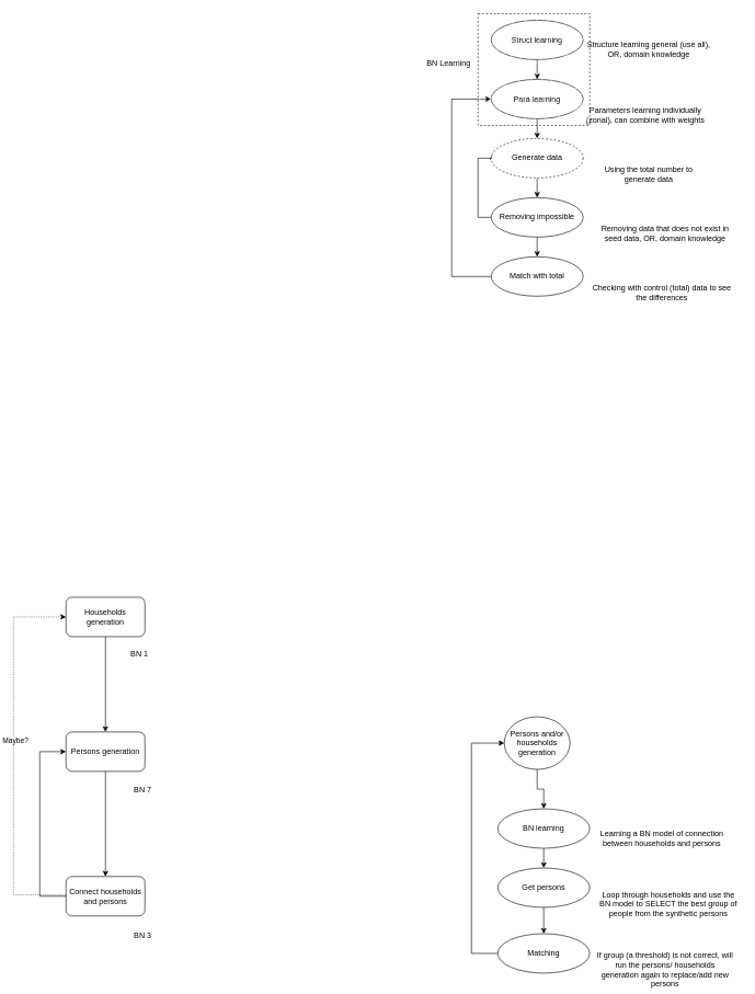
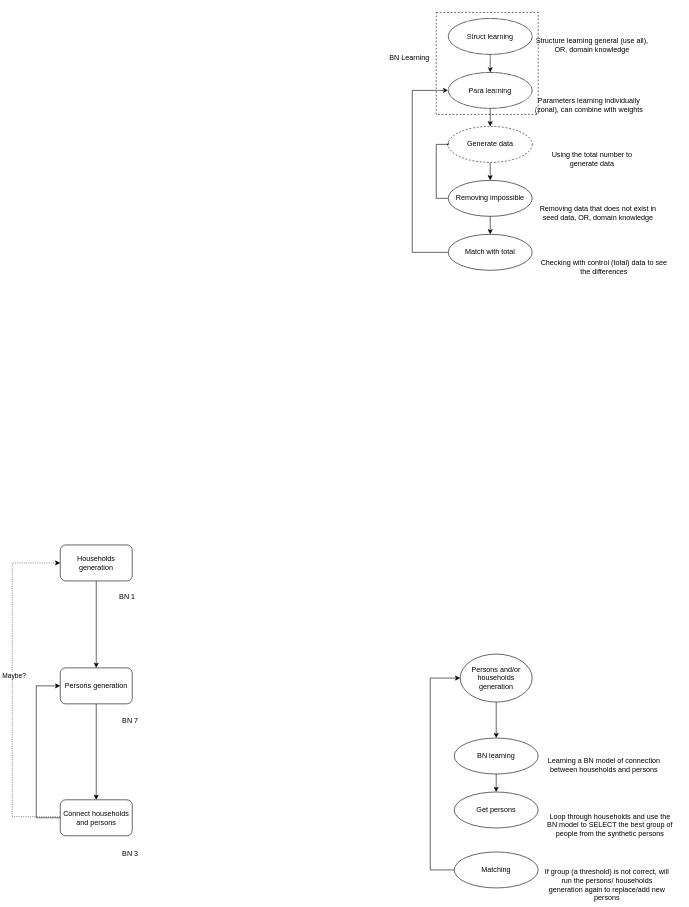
  <mxCell id="0" />
  <mxCell id="1" parent="0" />
  <mxCell id="2" style="edgeStyle=orthogonalEdgeStyle;rounded=0;orthogonalLoop=1;jettySize=auto;html=1;" parent="1" source="3" target="5" edge="1"><mxGeometry relative="1" as="geometry" /></mxCell>
  <mxCell id="3" value="Households generation" style="rounded=1;whiteSpace=wrap;html=1;" parent="1" vertex="1"><mxGeometry x="100" y="908" width="120" height="60" as="geometry" /></mxCell>
  <mxCell id="4" style="edgeStyle=orthogonalEdgeStyle;rounded=0;orthogonalLoop=1;jettySize=auto;html=1;exitX=0.5;exitY=1;exitDx=0;exitDy=0;entryX=0.5;entryY=0;entryDx=0;entryDy=0;" parent="1" source="5" target="9" edge="1"><mxGeometry relative="1" as="geometry" /></mxCell>
  <mxCell id="5" value="Persons generation" style="rounded=1;whiteSpace=wrap;html=1;" parent="1" vertex="1"><mxGeometry x="100" y="1113" width="120" height="60" as="geometry" /></mxCell>
  <mxCell id="6" style="edgeStyle=orthogonalEdgeStyle;rounded=0;orthogonalLoop=1;jettySize=auto;html=1;exitX=0;exitY=0.5;exitDx=0;exitDy=0;entryX=0;entryY=0.5;entryDx=0;entryDy=0;" parent="1" source="9" target="5" edge="1"><mxGeometry relative="1" as="geometry"><Array as="points"><mxPoint x="60" y="1363" /><mxPoint x="60" y="1143" /></Array></mxGeometry></mxCell>
  <mxCell id="7" style="edgeStyle=orthogonalEdgeStyle;rounded=0;orthogonalLoop=1;jettySize=auto;html=1;exitX=0;exitY=0.5;exitDx=0;exitDy=0;entryX=0;entryY=0.5;entryDx=0;entryDy=0;dashed=1;dashPattern=1 2;" edge="1" parent="1" source="9" target="3"><mxGeometry relative="1" as="geometry"><mxPoint x="100" y="1458" as="sourcePoint" /><Array as="points"><mxPoint x="100" y="1361" /><mxPoint x="20" y="1361" /><mxPoint x="20" y="938" /></Array></mxGeometry></mxCell>
  <mxCell id="8" value="Maybe?" style="edgeLabel;html=1;align=center;verticalAlign=middle;resizable=0;points=[];" vertex="1" connectable="0" parent="7"><mxGeometry x="0.088" y="-2" relative="1" as="geometry"><mxPoint as="offset" /></mxGeometry></mxCell>
  <mxCell id="9" value="Connect households and persons" style="rounded=1;whiteSpace=wrap;html=1;" parent="1" vertex="1"><mxGeometry x="100" y="1333" width="120" height="60" as="geometry" /></mxCell>
  <mxCell id="10" style="edgeStyle=orthogonalEdgeStyle;rounded=0;orthogonalLoop=1;jettySize=auto;html=1;exitX=0.5;exitY=1;exitDx=0;exitDy=0;entryX=0.5;entryY=0;entryDx=0;entryDy=0;" parent="1" source="11" target="13" edge="1"><mxGeometry relative="1" as="geometry" /></mxCell>
  <mxCell id="11" value="Struct learning" style="ellipse;whiteSpace=wrap;html=1;" parent="1" vertex="1"><mxGeometry x="747" y="30" width="140" height="60" as="geometry" /></mxCell>
  <mxCell id="12" style="edgeStyle=orthogonalEdgeStyle;rounded=0;orthogonalLoop=1;jettySize=auto;html=1;exitX=0.5;exitY=1;exitDx=0;exitDy=0;entryX=0.5;entryY=0;entryDx=0;entryDy=0;" parent="1" source="13" target="24" edge="1"><mxGeometry relative="1" as="geometry" /></mxCell>
  <mxCell id="13" value="Para learning" style="ellipse;whiteSpace=wrap;html=1;" parent="1" vertex="1"><mxGeometry x="747" y="120" width="140" height="60" as="geometry" /></mxCell>
  <mxCell id="14" style="edgeStyle=orthogonalEdgeStyle;rounded=0;orthogonalLoop=1;jettySize=auto;html=1;exitX=0.5;exitY=1;exitDx=0;exitDy=0;entryX=0.5;entryY=0;entryDx=0;entryDy=0;" parent="1" source="16" target="18" edge="1"><mxGeometry relative="1" as="geometry" /></mxCell>
  <mxCell id="15" style="edgeStyle=orthogonalEdgeStyle;rounded=0;orthogonalLoop=1;jettySize=auto;html=1;exitX=0;exitY=0.5;exitDx=0;exitDy=0;entryX=0.014;entryY=0.389;entryDx=0;entryDy=0;entryPerimeter=0;" parent="1" source="16" target="24" edge="1"><mxGeometry relative="1" as="geometry"><mxPoint x="717" y="240" as="targetPoint" /><Array as="points"><mxPoint x="727" y="330" /><mxPoint x="727" y="240" /><mxPoint x="749" y="240" /></Array></mxGeometry></mxCell>
  <mxCell id="16" value="Removing impossible" style="ellipse;whiteSpace=wrap;html=1;" parent="1" vertex="1"><mxGeometry x="747" y="300" width="140" height="60" as="geometry" /></mxCell>
  <mxCell id="17" style="edgeStyle=orthogonalEdgeStyle;rounded=0;orthogonalLoop=1;jettySize=auto;html=1;exitX=0;exitY=0.5;exitDx=0;exitDy=0;entryX=0;entryY=0.5;entryDx=0;entryDy=0;" parent="1" source="18" target="13" edge="1"><mxGeometry relative="1" as="geometry"><Array as="points"><mxPoint x="687" y="420" /><mxPoint x="687" y="150" /></Array></mxGeometry></mxCell>
  <mxCell id="18" value="Match with total" style="ellipse;whiteSpace=wrap;html=1;" parent="1" vertex="1"><mxGeometry x="747" y="390" width="140" height="60" as="geometry" /></mxCell>
  <mxCell id="19" value="Structure learning general (use all), OR, domain knowledge" style="text;html=1;strokeColor=none;fillColor=none;align=center;verticalAlign=middle;whiteSpace=wrap;rounded=0;" parent="1" vertex="1"><mxGeometry x="887" y="60" width="200" height="30" as="geometry" /></mxCell>
  <mxCell id="20" value="Parameters learning individually (zonal), can combine with weights" style="text;html=1;strokeColor=none;fillColor=none;align=center;verticalAlign=middle;whiteSpace=wrap;rounded=0;" parent="1" vertex="1"><mxGeometry x="877" y="160" width="210" height="30" as="geometry" /></mxCell>
- <mxCell id="21" value="Removing data that does not exist in seed data, OR, domain knowledge" style="text;html=1;strokeColor=none;fillColor=none;align=center;verticalAlign=middle;whiteSpace=wrap;rounded=0;" parent="1" vertex="1"><mxGeometry x="902" y="340" width="220" height="30" as="geometry" /></mxCell>
+ <mxCell id="21" value="Removing data that does not exist in seed data, OR, domain knowledge" style="text;html=1;strokeColor=none;fillColor=none;align=center;verticalAlign=middle;whiteSpace=wrap;rounded=0;" parent="1" vertex="1"><mxGeometry x="887" y="340" width="220" height="30" as="geometry" /></mxCell>
  <mxCell id="22" value="Checking with control (total) data to see the differences" style="text;html=1;strokeColor=none;fillColor=none;align=center;verticalAlign=middle;whiteSpace=wrap;rounded=0;" parent="1" vertex="1"><mxGeometry x="897" y="430" width="220" height="30" as="geometry" /></mxCell>
  <mxCell id="23" style="edgeStyle=orthogonalEdgeStyle;rounded=0;orthogonalLoop=1;jettySize=auto;html=1;exitX=0.5;exitY=1;exitDx=0;exitDy=0;entryX=0.5;entryY=0;entryDx=0;entryDy=0;" parent="1" source="24" target="16" edge="1"><mxGeometry relative="1" as="geometry" /></mxCell>
  <mxCell id="24" value="Generate data" style="ellipse;whiteSpace=wrap;html=1;dashed=1;" parent="1" vertex="1"><mxGeometry x="747" y="210" width="140" height="60" as="geometry" /></mxCell>
  <mxCell id="25" value="Using the total number to generate data" style="text;html=1;strokeColor=none;fillColor=none;align=center;verticalAlign=middle;whiteSpace=wrap;rounded=0;" parent="1" vertex="1"><mxGeometry x="897" y="250" width="180" height="30" as="geometry" /></mxCell>
  <mxCell id="26" style="edgeStyle=orthogonalEdgeStyle;rounded=0;orthogonalLoop=1;jettySize=auto;html=1;entryX=0.5;entryY=0;entryDx=0;entryDy=0;" parent="1" source="27" target="29" edge="1"><mxGeometry relative="1" as="geometry" /></mxCell>
- <mxCell id="27" value="Persons and/or households generation" style="ellipse;whiteSpace=wrap;html=1;" parent="1" vertex="1"><mxGeometry x="767" y="1090" width="100" height="80" as="geometry" /></mxCell>
+ <mxCell id="27" value="Persons and/or households generation" style="ellipse;whiteSpace=wrap;html=1;" parent="1" vertex="1"><mxGeometry x="767" y="1090" width="120" height="80" as="geometry" /></mxCell>
  <mxCell id="28" style="edgeStyle=orthogonalEdgeStyle;rounded=0;orthogonalLoop=1;jettySize=auto;html=1;exitX=0.5;exitY=1;exitDx=0;exitDy=0;entryX=0.5;entryY=0;entryDx=0;entryDy=0;" parent="1" source="29" target="32" edge="1"><mxGeometry relative="1" as="geometry" /></mxCell>
  <mxCell id="29" value="BN learning" style="ellipse;whiteSpace=wrap;html=1;" parent="1" vertex="1"><mxGeometry x="757" y="1230" width="140" height="60" as="geometry" /></mxCell>
  <mxCell id="30" value="Learning a BN model of connection between households and persons" style="text;html=1;strokeColor=none;fillColor=none;align=center;verticalAlign=middle;whiteSpace=wrap;rounded=0;" parent="1" vertex="1"><mxGeometry x="907" y="1260" width="200" height="30" as="geometry" /></mxCell>
- <mxCell id="31" style="edgeStyle=orthogonalEdgeStyle;rounded=0;orthogonalLoop=1;jettySize=auto;html=1;exitX=0.5;exitY=1;exitDx=0;exitDy=0;entryX=0.5;entryY=0;entryDx=0;entryDy=0;" parent="1" source="32" target="35" edge="1"><mxGeometry relative="1" as="geometry" /></mxCell>
  <mxCell id="32" value="Get persons" style="ellipse;whiteSpace=wrap;html=1;" parent="1" vertex="1"><mxGeometry x="757" y="1320" width="140" height="60" as="geometry" /></mxCell>
  <mxCell id="33" value="Loop through households and use the BN model to SELECT the best group of people from the synthetic persons" style="text;html=1;strokeColor=none;fillColor=none;align=center;verticalAlign=middle;whiteSpace=wrap;rounded=0;" parent="1" vertex="1"><mxGeometry x="907" y="1360" width="220" height="30" as="geometry" /></mxCell>
  <mxCell id="34" style="edgeStyle=orthogonalEdgeStyle;rounded=0;orthogonalLoop=1;jettySize=auto;html=1;entryX=0;entryY=0.5;entryDx=0;entryDy=0;" parent="1" source="35" target="27" edge="1"><mxGeometry relative="1" as="geometry"><Array as="points"><mxPoint x="717" y="1450" /><mxPoint x="717" y="1130" /></Array></mxGeometry></mxCell>
  <mxCell id="35" value="Matching" style="ellipse;whiteSpace=wrap;html=1;" parent="1" vertex="1"><mxGeometry x="757" y="1420" width="140" height="60" as="geometry" /></mxCell>
  <mxCell id="36" value="If group (a threshold) is not correct, will run the persons/ households generation again to replace/add new persons" style="text;html=1;strokeColor=none;fillColor=none;align=center;verticalAlign=middle;whiteSpace=wrap;rounded=0;" parent="1" vertex="1"><mxGeometry x="907" y="1460" width="210" height="30" as="geometry" /></mxCell>
  <mxCell id="37" value="" style="whiteSpace=wrap;html=1;aspect=fixed;fillStyle=hatch;dashed=1;" vertex="1" parent="1"><mxGeometry x="727" y="20" width="170" height="170" as="geometry" /></mxCell>
  <mxCell id="38" value="BN Learning" style="text;html=1;align=center;verticalAlign=middle;resizable=0;points=[];autosize=1;strokeColor=none;fillColor=none;" vertex="1" parent="1"><mxGeometry x="637" y="80" width="90" height="30" as="geometry" /></mxCell>
  <mxCell id="39" value="BN 1" style="text;html=1;strokeColor=none;fillColor=none;align=center;verticalAlign=middle;whiteSpace=wrap;rounded=0;dashed=1;fillStyle=hatch;" vertex="1" parent="1"><mxGeometry x="182" y="980" width="60" height="30" as="geometry" /></mxCell>
  <mxCell id="40" value="BN 7" style="text;html=1;strokeColor=none;fillColor=none;align=center;verticalAlign=middle;whiteSpace=wrap;rounded=0;dashed=1;fillStyle=hatch;" vertex="1" parent="1"><mxGeometry x="187" y="1187" width="60" height="30" as="geometry" /></mxCell>
  <mxCell id="41" value="BN 3" style="text;html=1;strokeColor=none;fillColor=none;align=center;verticalAlign=middle;whiteSpace=wrap;rounded=0;dashed=1;fillStyle=hatch;" vertex="1" parent="1"><mxGeometry x="187" y="1408" width="60" height="30" as="geometry" /></mxCell>
